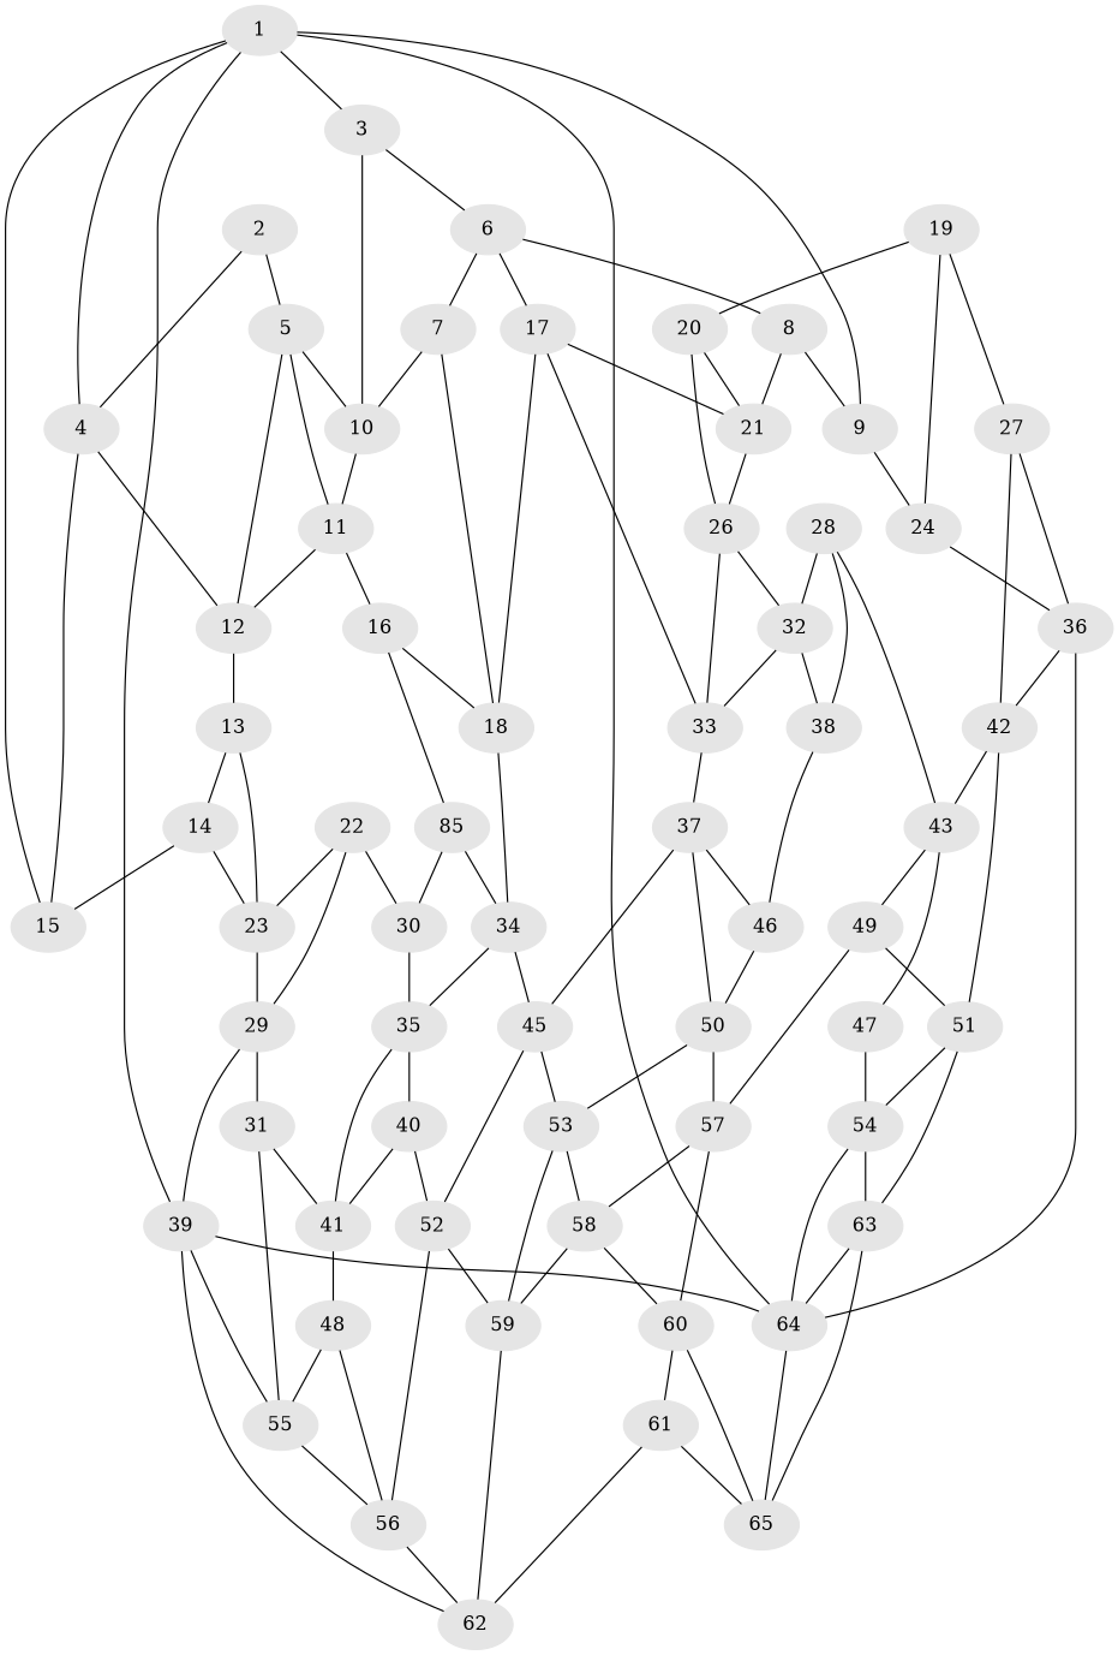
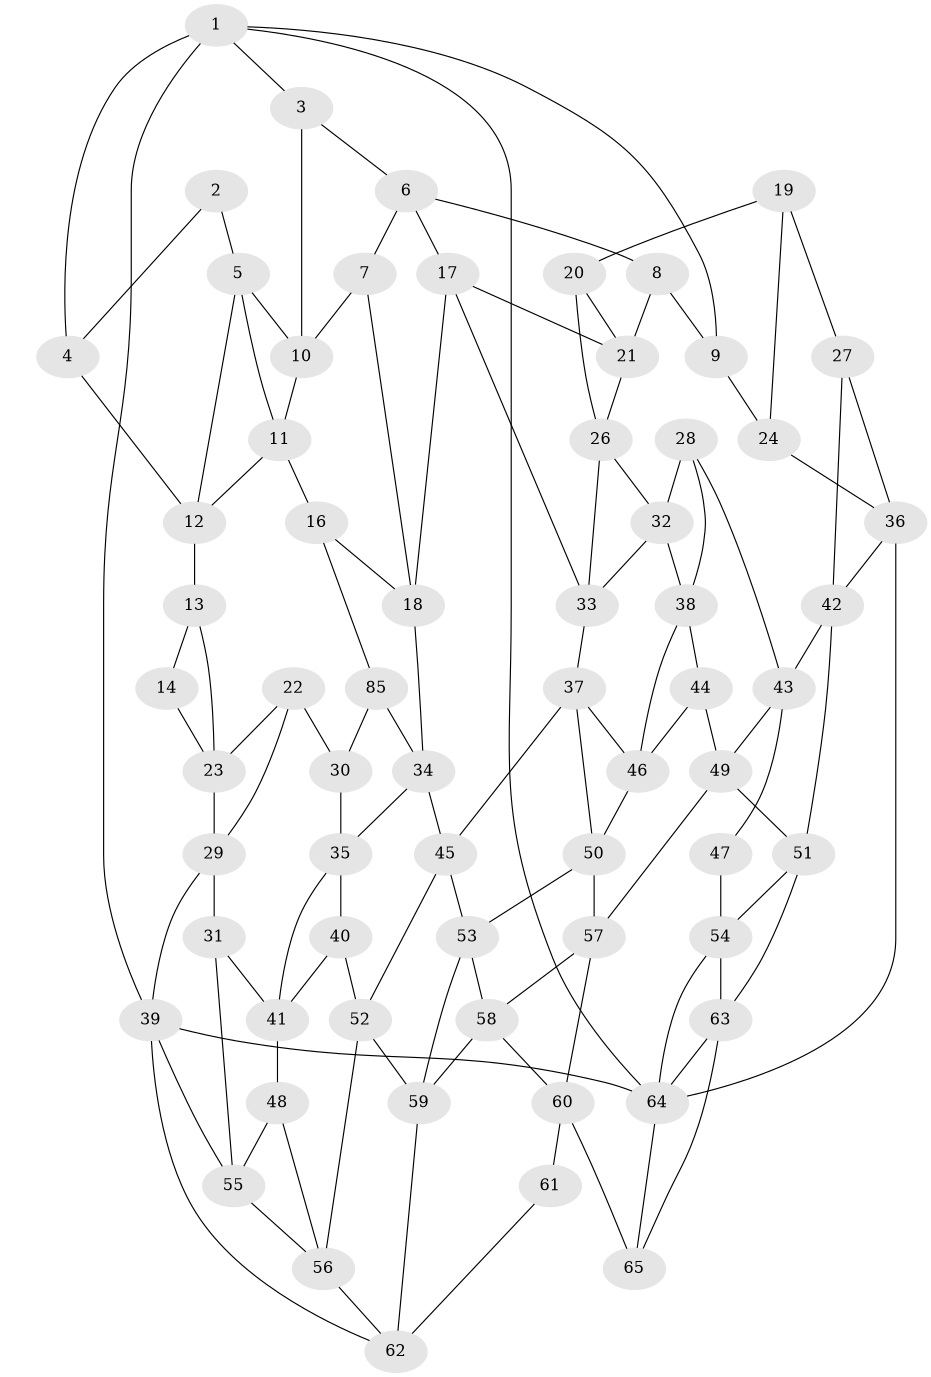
  graph {
    node [color=gray90 style=filled]
    edge [weight=1.0]
    1
    3
    4
    9
-   15
    39
    64
    6
    10
    12
    24
    55
    62
    65
    2
    5
    11
    7
    8
    17
    13
    16
    18
    21
    33
    34
    26
    36
    n29 [label=85]
    14
    23
    29
    30
    37
    35
    45
    19
    20
    27
    42
    32
    22
    31
    38
    43
    51
    28
    46
+   44
    47
    49
    41
    40
    48
    56
    50
    52
    53
    57
    59
    54
    58
    63
    60
    61
    1 -- 3
    1 -- 4
    1 -- 9
-   1 -- 15
    1 -- 39
    1 -- 64
    3 -- 6
    3 -- 10
-   4 -- 15
    4 -- 12
    9 -- 24 [weight=2.0]
    39 -- 64
    39 -- 55
    39 -- 62
    64 -- 65
    6 -- 7
    6 -- 8
    6 -- 17
    10 -- 11
    12 -- 13
    24 -- 36
    55 -- 56
    2 -- 4
    2 -- 5
    5 -- 10
    5 -- 12
    5 -- 11
    11 -- 12
    11 -- 16
    7 -- 10
    7 -- 18
    8 -- 9
    8 -- 21
    17 -- 18
    17 -- 21
    17 -- 33
    13 -- 14
    13 -- 23
    16 -- 18
    16 -- n29
    18 -- 34
    21 -- 26
    33 -- 37
    34 -- 35
    34 -- 45
    26 -- 33
    26 -- 32
    36 -- 64
    36 -- 42
    n29 -- 34
    n29 -- 30 [weight=2.0]
-   14 -- 15
    14 -- 23
    23 -- 29
    29 -- 39
    29 -- 31
    30 -- 35
    37 -- 45
    37 -- 46
    37 -- 50
    35 -- 41
    35 -- 40
    45 -- 52
    45 -- 53
    19 -- 24
    19 -- 20
    19 -- 27 [weight=2.0]
    20 -- 21
    20 -- 26
    27 -- 36
    27 -- 42
    42 -- 43
    42 -- 51
    32 -- 33
    32 -- 38
    22 -- 23
    22 -- 29
    22 -- 30
    31 -- 55
    31 -- 41
    38 -- 46
+   38 -- 44
    43 -- 47
    43 -- 49
    51 -- 54
    51 -- 63
    28 -- 32
    28 -- 38
    28 -- 43
    46 -- 50
+   44 -- 46
+   44 -- 49
    47 -- 54
    49 -- 51
    49 -- 57
    41 -- 48
    40 -- 41
    40 -- 52
    48 -- 55
    48 -- 56
    56 -- 62
    50 -- 53
    50 -- 57
    52 -- 56
    52 -- 59
    53 -- 59
    53 -- 58
    57 -- 58
    57 -- 60
    59 -- 62
    54 -- 64
    54 -- 63
    58 -- 59
    58 -- 60
    63 -- 64
    63 -- 65
    60 -- 65
    60 -- 61
    61 -- 62
-   61 -- 65
  }
